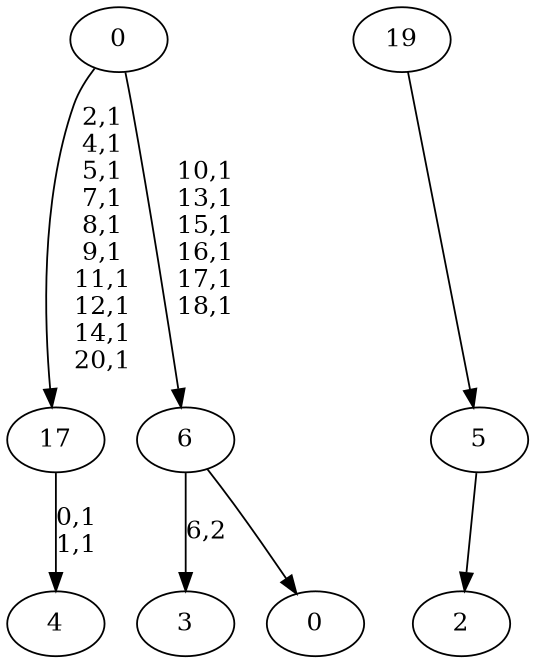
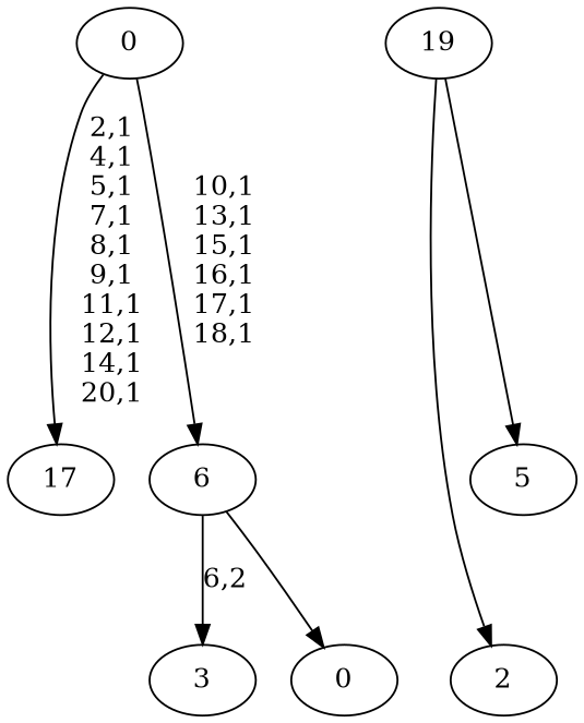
  digraph {
-   n1 [label=4]
    n2 [label=3]
    n3 [label=2]
    n4 [label=5]
    19
    17
    n7 [label=0]
    6
    0
-   n4 -> n3
+   19 -> n3
    19 -> n4
-   17 -> n1 [label="0,1\n1,1"]
    6 -> n2 [label="6,2"]
    6 -> n7
    0 -> 17 [label="2,1\n4,1\n5,1\n7,1\n8,1\n9,1\n11,1\n12,1\n14,1\n20,1"]
    0 -> 6 [label="10,1\n13,1\n15,1\n16,1\n17,1\n18,1"]
  }
